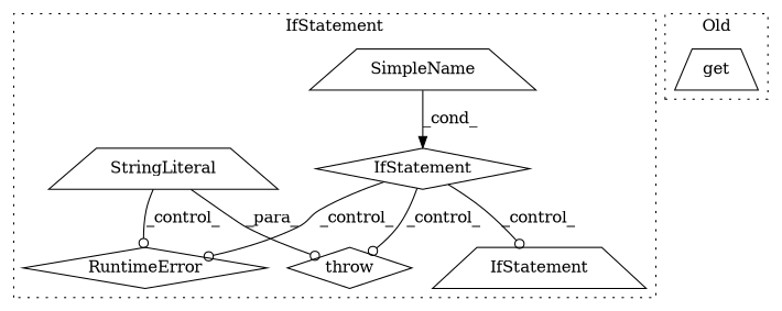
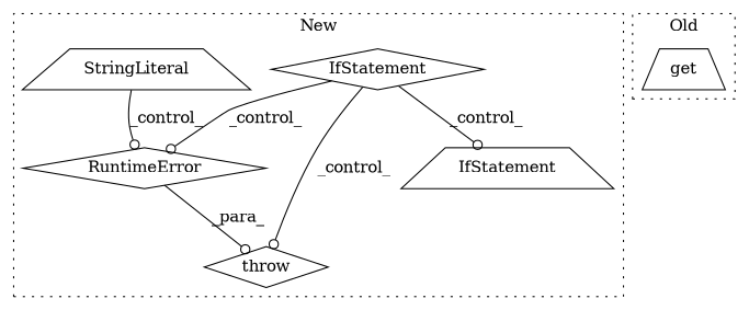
  digraph {
    node [a=32 l="4,2" shape=trapezium]
    edge [arrowhead=odot]
    n1 [l="13,1" label=RuntimeError s="1410,1462" shape=diamond]
    n2 [a=53 l=6 label=throw s=1404 shape=diamond]
-   n3 [a=42 label=SimpleName l=""]
    n4 [a=25 label=IfStatement s="1351,1367" shape=diamond]
    n5 [a=45 l=39 label=StringLiteral s=1423]
    n6 [a=25 label=IfStatement s="1745,1769"]
    n7 [l="4,1" label=get s="1930,1946"]
    subgraph cluster_1 {
-     label=IfStatement
+     label=New
      style=dotted
      n1
      n2
-     n3
      n4
      n5
      n6
    }
    subgraph cluster_2 {
      label=Old
      style=dotted
      n7
    }
-   n5 -> n2 [label=_para_]
-   n3 -> n4 [arrowhead=normal label=_cond_]
+   n1 -> n2 [label=_para_]
    n4 -> n1 [label=_control_]
    n4 -> n2 [label=_control_]
    n4 -> n6 [label=_control_]
    n5 -> n1 [label=_control_]
  }
